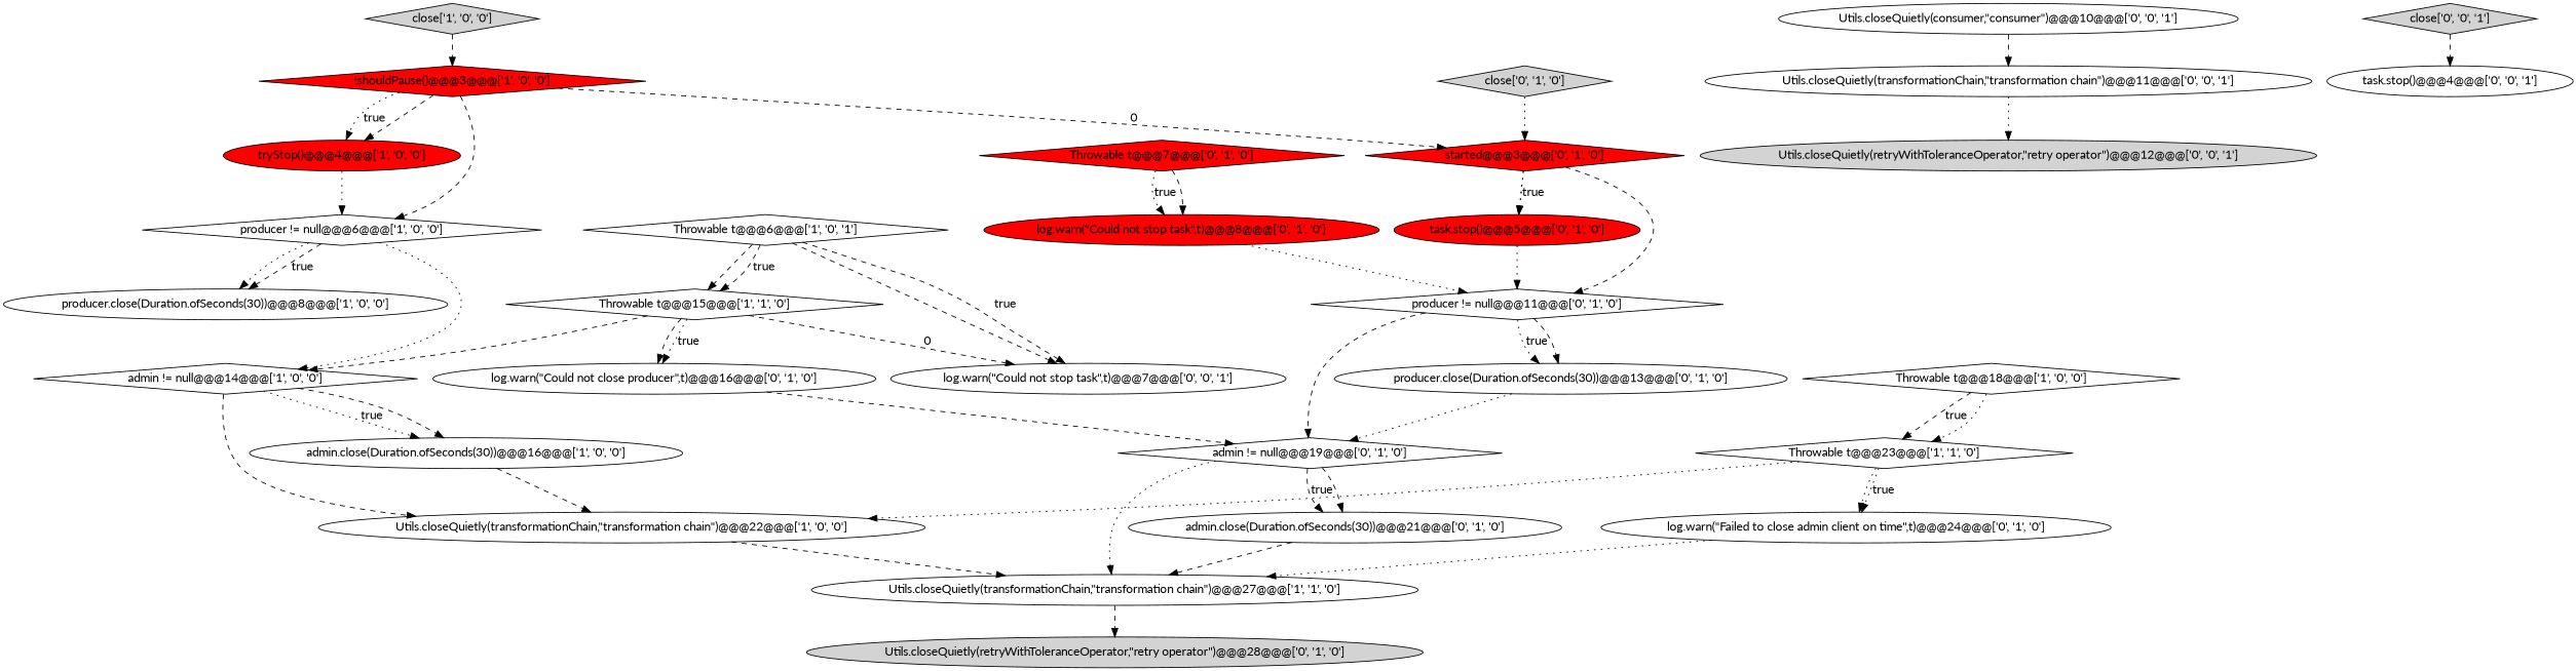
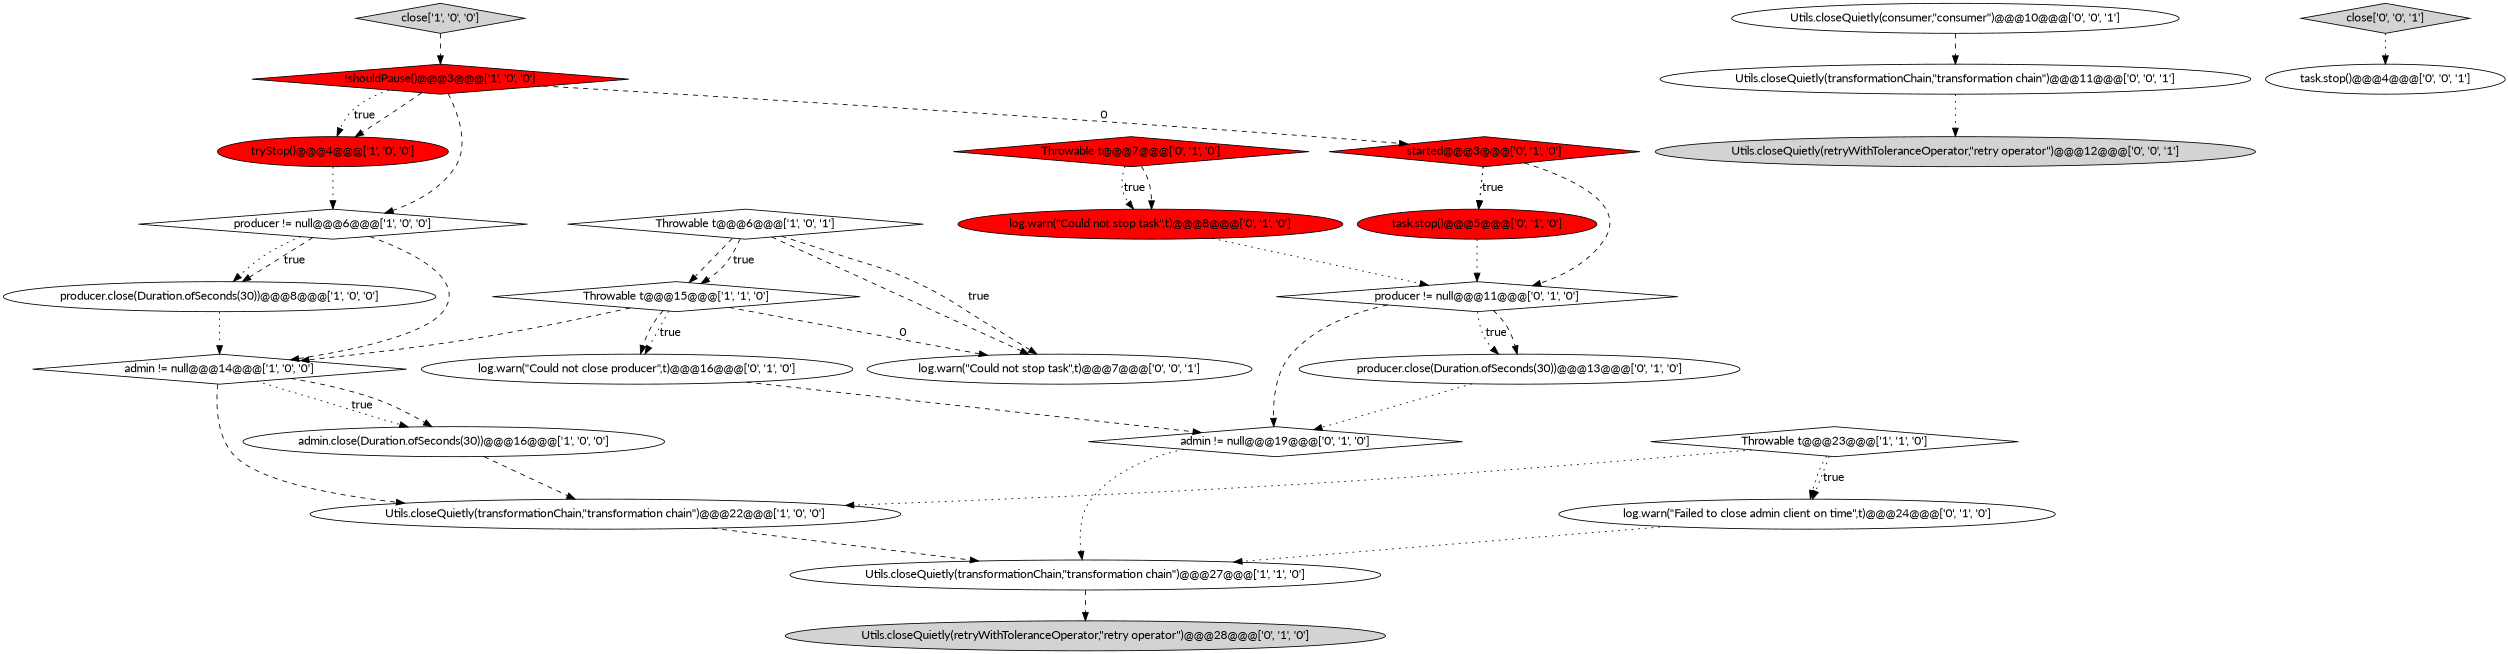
  digraph {
    fontname=Lato
    node [fillcolor=white fontname=Lato shape=ellipse style=filled]
    edge [fontname=Lato style=dashed]
    n1 [label="producer != null@@@11@@@['0', '1', '0']" shape=diamond]
    n2 [label="producer.close(Duration.ofSeconds(30))@@@13@@@['0', '1', '0']"]
    n3 [label="admin != null@@@19@@@['0', '1', '0']" shape=diamond]
    n4 [label="Utils.closeQuietly(transformationChain,\"transformation chain\")@@@27@@@['1', '1', '0']"]
-   n5 [label="admin.close(Duration.ofSeconds(30))@@@21@@@['0', '1', '0']"]
    n6 [label="Throwable t@@@6@@@['1', '0', '1']" shape=diamond]
    n7 [label="log.warn(\"Could not stop task\",t)@@@7@@@['0', '0', '1']"]
    n8 [label="Throwable t@@@15@@@['1', '1', '0']" shape=diamond]
    n9 [label="admin != null@@@14@@@['1', '0', '0']" shape=diamond]
    n10 [label="log.warn(\"Could not close producer\",t)@@@16@@@['0', '1', '0']"]
    n11 [label="producer.close(Duration.ofSeconds(30))@@@8@@@['1', '0', '0']"]
    n12 [label="admin.close(Duration.ofSeconds(30))@@@16@@@['1', '0', '0']"]
    n13 [label="Utils.closeQuietly(transformationChain,\"transformation chain\")@@@22@@@['1', '0', '0']"]
    n14 [fillcolor=red label="log.warn(\"Could not stop task\",t)@@@8@@@['0', '1', '0']"]
    n15 [fillcolor=red label="task.stop()@@@5@@@['0', '1', '0']"]
    n16 [label="producer != null@@@6@@@['1', '0', '0']" shape=diamond]
    n17 [fillcolor=red label="started@@@3@@@['0', '1', '0']" shape=diamond]
-   n18 [label="Throwable t@@@18@@@['1', '0', '0']" shape=diamond]
    n19 [label="Throwable t@@@23@@@['1', '1', '0']" shape=diamond]
    n20 [label="log.warn(\"Failed to close admin client on time\",t)@@@24@@@['0', '1', '0']"]
    n21 [label="Utils.closeQuietly(consumer,\"consumer\")@@@10@@@['0', '0', '1']"]
    n22 [label="Utils.closeQuietly(transformationChain,\"transformation chain\")@@@11@@@['0', '0', '1']"]
    n23 [fillcolor=lightgray label="Utils.closeQuietly(retryWithToleranceOperator,\"retry operator\")@@@12@@@['0', '0', '1']"]
    n24 [fillcolor=red label="!shouldPause()@@@3@@@['1', '0', '0']" shape=diamond]
    n25 [fillcolor=red label="tryStop()@@@4@@@['1', '0', '0']"]
-   n26 [fillcolor=lightgray label="close['0', '1', '0']" shape=diamond]
    n27 [fillcolor=lightgray label="close['0', '0', '1']" shape=diamond]
    n28 [label="task.stop()@@@4@@@['0', '0', '1']"]
    n29 [fillcolor=lightgray label="Utils.closeQuietly(retryWithToleranceOperator,\"retry operator\")@@@28@@@['0', '1', '0']"]
    n30 [fillcolor=lightgray label="close['1', '0', '0']" shape=diamond]
    n31 [fillcolor=red label="Throwable t@@@7@@@['0', '1', '0']" shape=diamond]
    n1 -> n2 [label=true style=dotted]
    n1 -> n2
    n1 -> n3
    n2 -> n3 [style=dotted]
    n3 -> n4 [style=dotted]
-   n3 -> n5 [label=true]
-   n3 -> n5
    n4 -> n29
-   n5 -> n4
    n6 -> n7
    n6 -> n7 [label=true]
    n6 -> n8
    n6 -> n8 [label=true]
    n8 -> n7 [label=0]
    n8 -> n9
    n8 -> n10 [label=true style=dotted]
    n8 -> n10
    n9 -> n12 [label=true style=dotted]
    n9 -> n12
    n9 -> n13
    n10 -> n3
+   n11 -> n9 [style=dotted]
    n12 -> n13
    n13 -> n4
    n14 -> n1 [style=dotted]
    n15 -> n1 [style=dotted]
-   n16 -> n9 [style=dotted]
+   n16 -> n9
    n16 -> n11 [label=true]
    n16 -> n11 [style=dotted]
    n17 -> n1
    n17 -> n15 [label=true style=dotted]
    n17 -> n15 [style=dotted]
-   n18 -> n19 [label=true]
-   n18 -> n19 [style=dotted]
    n19 -> n13 [style=dotted]
    n19 -> n20 [style=dotted]
    n19 -> n20 [label=true style=dotted]
    n20 -> n4 [style=dotted]
    n21 -> n22
    n22 -> n23 [style=dotted]
    n24 -> n16
    n24 -> n17 [label=0]
    n24 -> n25
    n24 -> n25 [label=true style=dotted]
    n25 -> n16 [style=dotted]
-   n26 -> n17 [style=dotted]
-   n27 -> n28
+   n27 -> n28 [style=dotted]
    n30 -> n24
    n31 -> n14
    n31 -> n14 [label=true style=dotted]
  }
